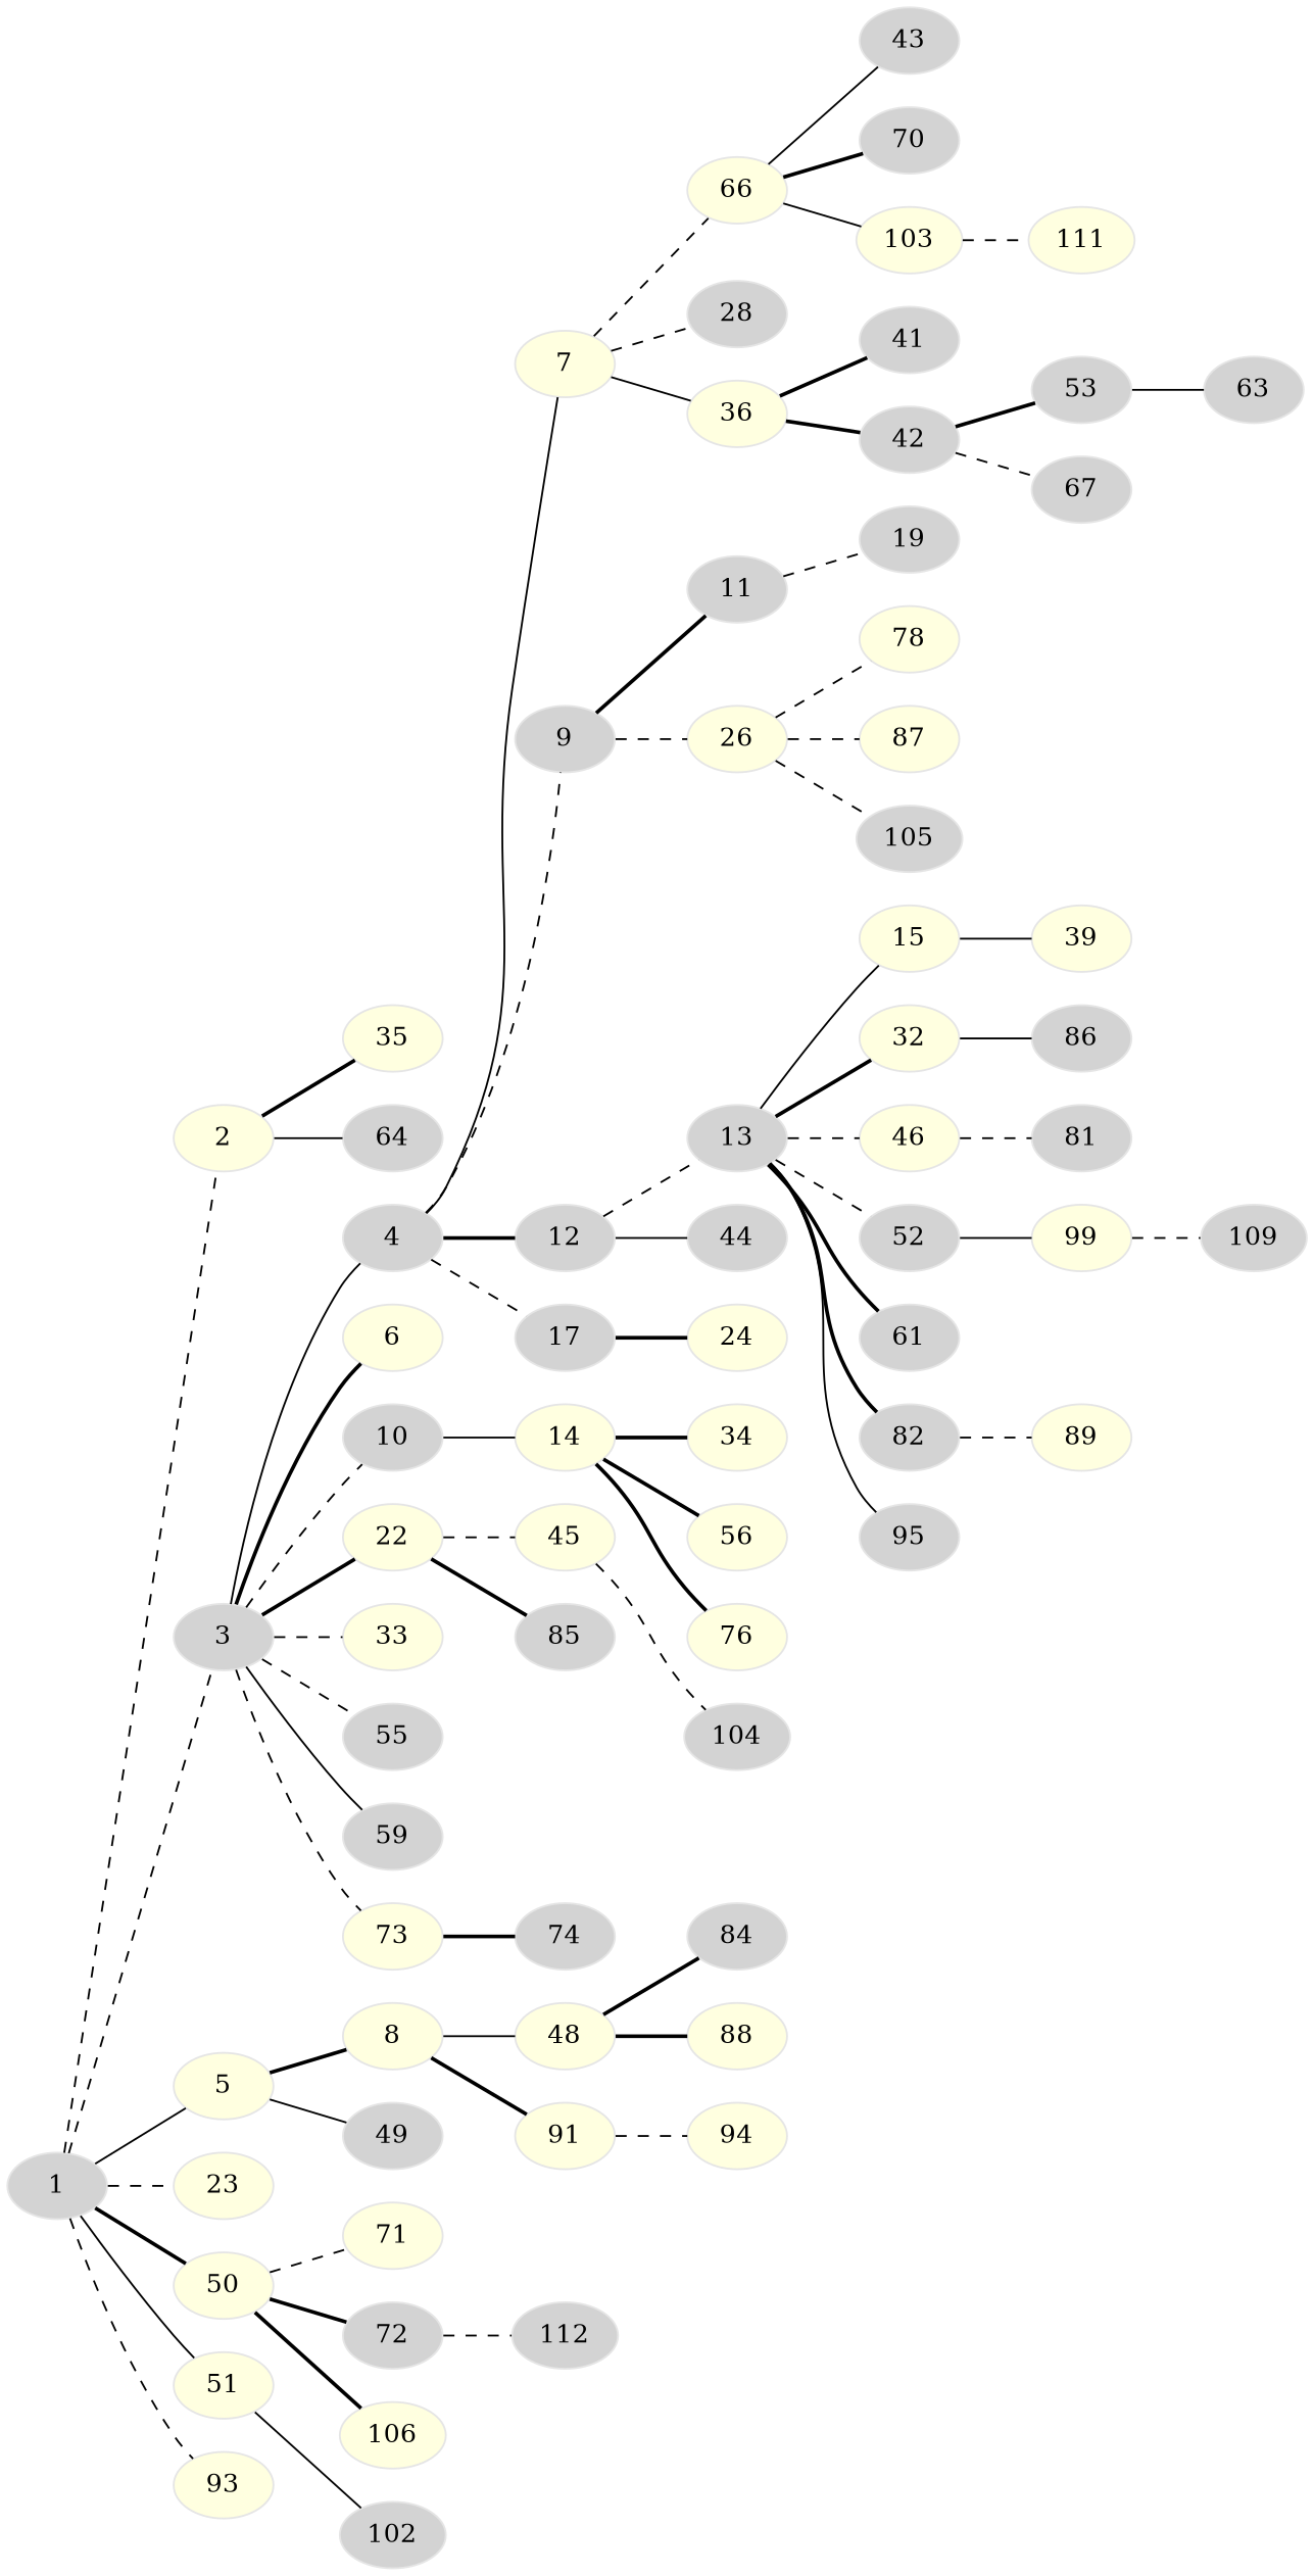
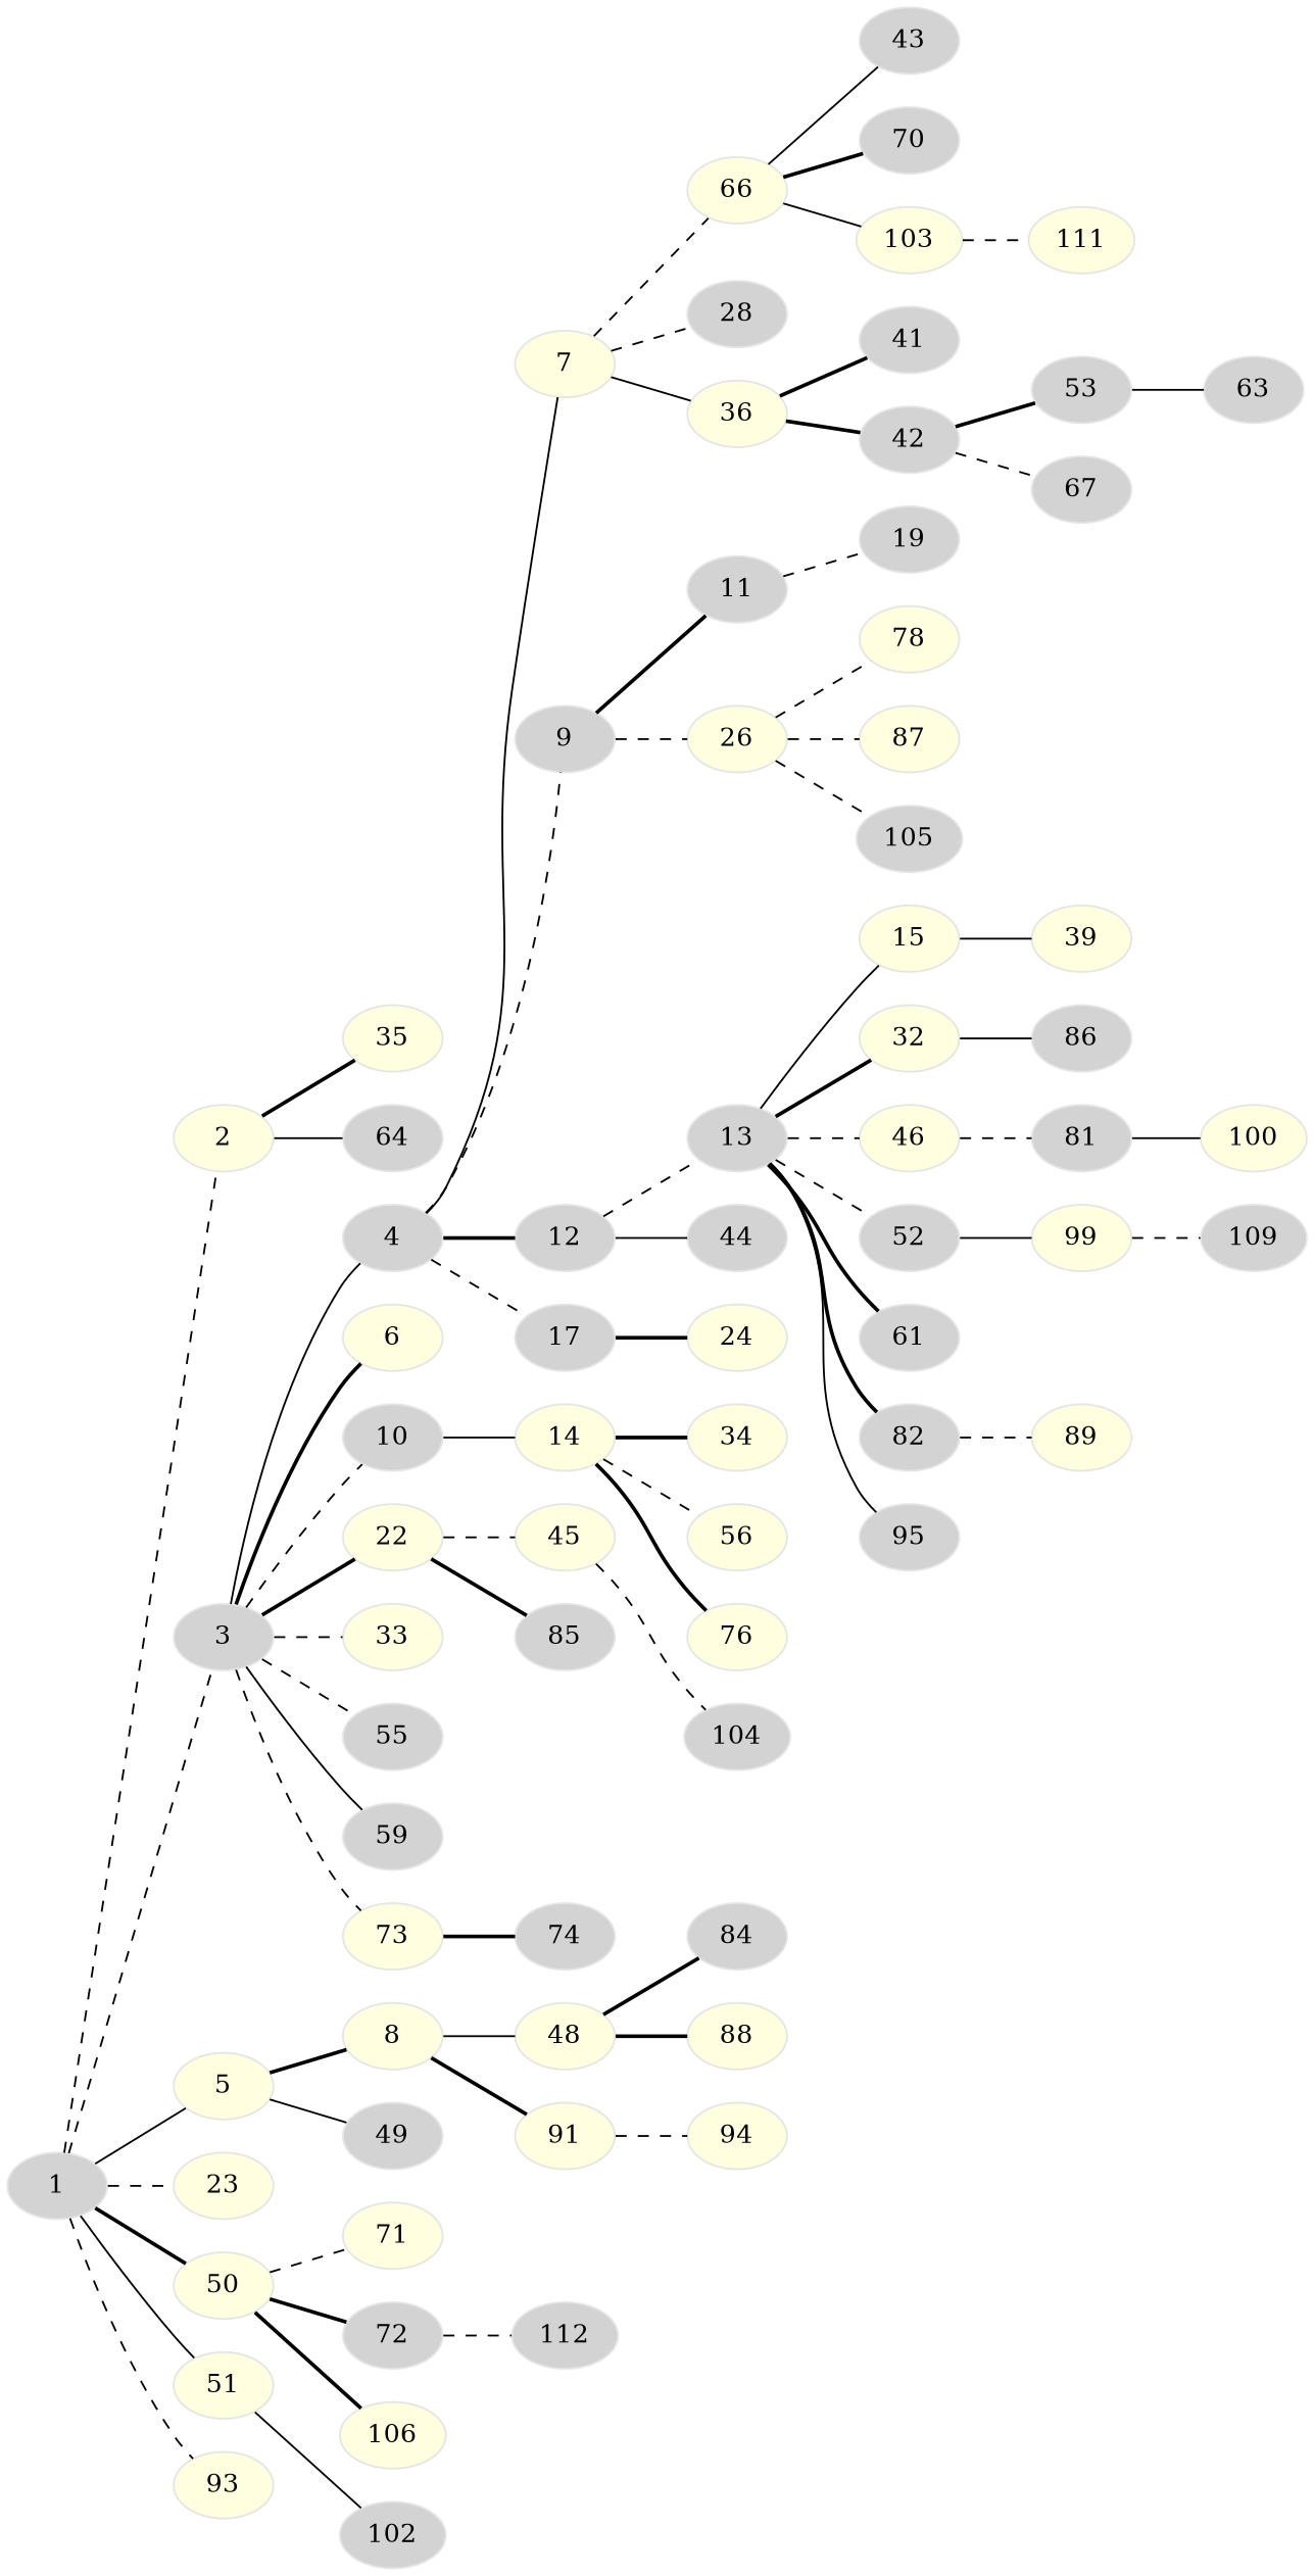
  graph {
    rankdir=LR
    node [color=gray90 fillcolor=lightyellow style=filled]
    edge [style=dashed]
    1 [fillcolor=lightgrey super="+21"]
    2 [super="+30"]
    3 [fillcolor=lightgrey super="+54"]
    5
    23 [super="+27"]
    50 [super="+65"]
    51 [super="+57"]
    93
    35
    64 [fillcolor=lightgrey]
    4 [fillcolor=lightgrey super="+98"]
    6
    10 [fillcolor=lightgrey]
    22 [super="+37"]
    33
    55 [fillcolor=lightgrey]
    59 [fillcolor=lightgrey]
    73
    8 [super="+58"]
    49 [fillcolor=lightgrey super="+80"]
    71
    72 [fillcolor=lightgrey]
    106
    102 [fillcolor=lightgrey super="+107"]
    7 [super="+25"]
    9 [fillcolor=lightgrey super="+60"]
    12 [fillcolor=lightgrey super="+38"]
    17 [fillcolor=lightgrey]
    14 [super="+29"]
    45
    85 [fillcolor=lightgrey]
    74 [fillcolor=lightgrey]
    n33 [label=66 super="+20"]
    28 [fillcolor=lightgrey super="+77"]
    36 [super="+68"]
    11 [fillcolor=lightgrey super="+31"]
    26 [super="+62"]
    13 [fillcolor=lightgrey super="+18"]
    44 [fillcolor=lightgrey super="+66"]
    24
    48 [super="+75"]
    91
    43 [fillcolor=lightgrey]
    70 [fillcolor=lightgrey]
    103
    41 [fillcolor=lightgrey super="+47"]
    42 [fillcolor=lightgrey super="+83"]
    84 [fillcolor=lightgrey super="+101"]
    88
    94 [super="+108"]
    19 [fillcolor=lightgrey super="+110"]
    78 [super="+97"]
    87
    105 [fillcolor=lightgrey]
    34 [super="+40"]
    56
    76
    15
    32 [super="+69"]
    46
    52 [fillcolor=lightgrey]
    61 [fillcolor=lightgrey]
    82 [fillcolor=lightgrey]
    95 [fillcolor=lightgrey]
    39
    86 [fillcolor=lightgrey]
    81 [fillcolor=lightgrey super="+90"]
    99
    89 [super="+96"]
    111
    104 [fillcolor=lightgrey]
    53 [fillcolor=lightgrey]
    67 [fillcolor=lightgrey]
    63 [fillcolor=lightgrey]
+   100
    112 [fillcolor=lightgrey]
    109 [fillcolor=lightgrey]
    1 -- 2
    1 -- 3
    1 -- 5 [style=solid]
    1 -- 23
    1 -- 50 [style=bold]
    1 -- 51 [style=solid]
    1 -- 93
    2 -- 35 [style=bold]
    2 -- 64 [style=solid]
    3 -- 4 [style=solid]
    3 -- 6 [style=bold]
    3 -- 10
    3 -- 22 [style=bold]
    3 -- 33
    3 -- 55
    3 -- 59 [style=solid]
    3 -- 73
    5 -- 8 [style=bold]
    5 -- 49 [style=solid]
    50 -- 71
    50 -- 72 [style=bold]
    50 -- 106 [style=bold]
    51 -- 102 [style=solid]
    4 -- 7 [style=solid]
    4 -- 9
    4 -- 12 [style=bold]
    4 -- 17
    10 -- 14 [style=solid]
    22 -- 45
    22 -- 85 [style=bold]
    73 -- 74 [style=bold]
    8 -- 48 [style=solid]
    8 -- 91 [style=bold]
    72 -- 112
    7 -- n33
    7 -- 28
    7 -- 36 [style=solid]
    9 -- 11 [style=bold]
    9 -- 26
    12 -- 13
    12 -- 44 [style=solid]
    17 -- 24 [style=bold]
    14 -- 34 [style=bold]
-   14 -- 56 [style=bold]
+   14 -- 56
    14 -- 76 [style=bold]
    45 -- 104
    n33 -- 43 [style=solid]
    n33 -- 70 [style=bold]
    n33 -- 103 [style=solid]
    36 -- 41 [style=bold]
    36 -- 42 [style=bold]
    11 -- 19
    26 -- 78
    26 -- 87
    26 -- 105
    13 -- 15 [style=solid]
    13 -- 32 [style=bold]
    13 -- 46
    13 -- 52
    13 -- 61 [style=bold]
    13 -- 82 [style=bold]
    13 -- 95 [style=solid]
    48 -- 84 [style=bold]
    48 -- 88 [style=bold]
    91 -- 94
    103 -- 111
    42 -- 53 [style=bold]
    42 -- 67
    15 -- 39 [style=solid]
    32 -- 86 [style=solid]
    46 -- 81
    52 -- 99 [style=solid]
    82 -- 89
+   81 -- 100 [style=solid]
    99 -- 109
    53 -- 63 [style=solid]
  }
